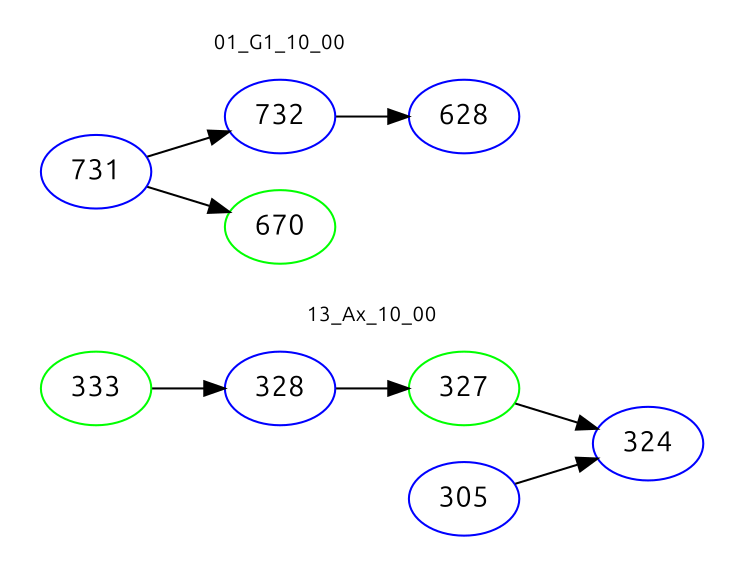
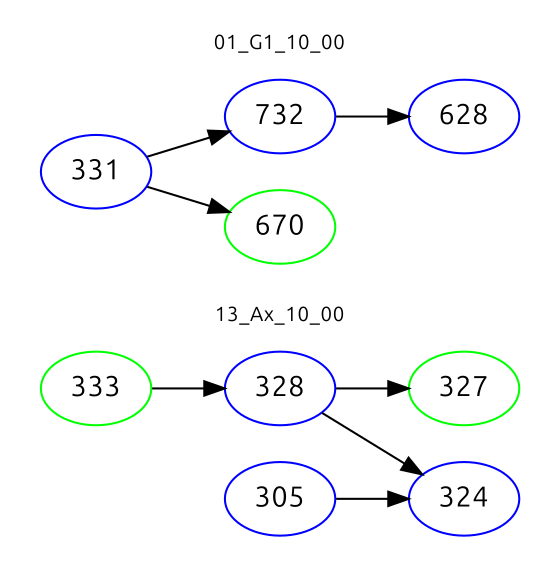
  digraph {
    fontname=Ubuntu
    rankdir=LR
    node [color=blue fontname=Ubuntu]
    edge [color=black fontname=Ubuntu]
    n1 [label=328]
    n2 [label=324]
    n3 [color=green label=333]
    n4 [color=green label=327]
    n5 [label=305]
-   n6 [label=731]
+   n6 [label=331]
    n7 [color=green label=670]
    n8 [label=732]
    n9 [label=628]
    subgraph cluster_1 {
      color=white
      fontsize=10
      label="13_Ax_10_00"
      n1
      n2
      n3
      n4
      n5
    }
    subgraph cluster_2 {
      color=white
      fontsize=10
      label="01_G1_10_00"
      n6
      n7
      n8
      n9
    }
-   n4 -> n2
+   n1 -> n2
    n1 -> n4
    n3 -> n1
    n5 -> n2
    n6 -> n7
    n6 -> n8
    n8 -> n9
  }
